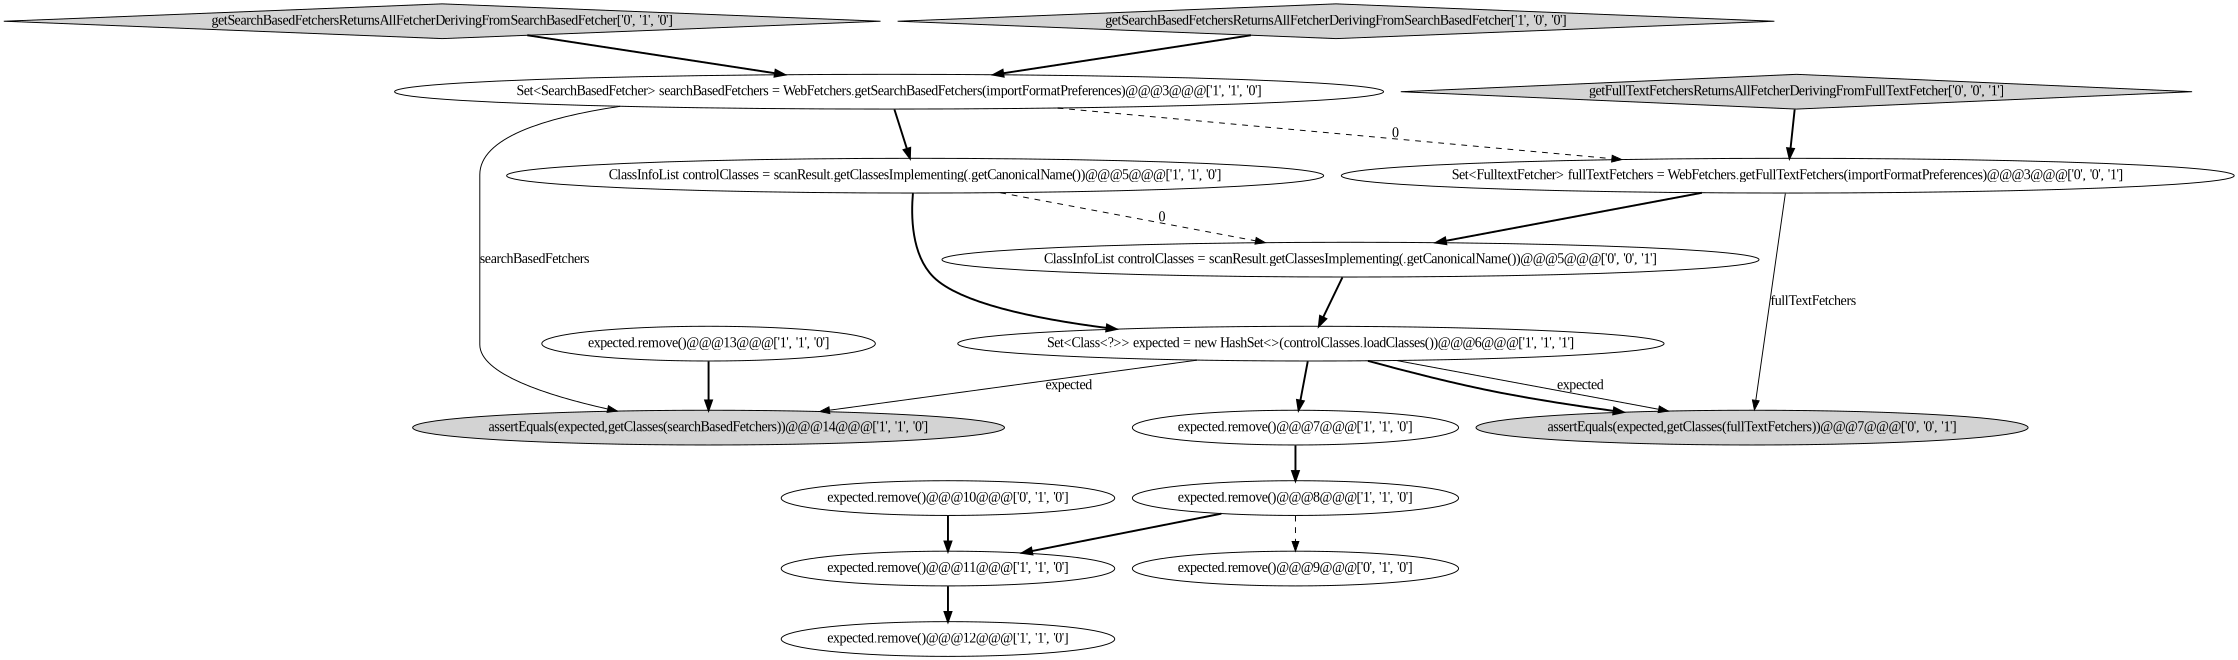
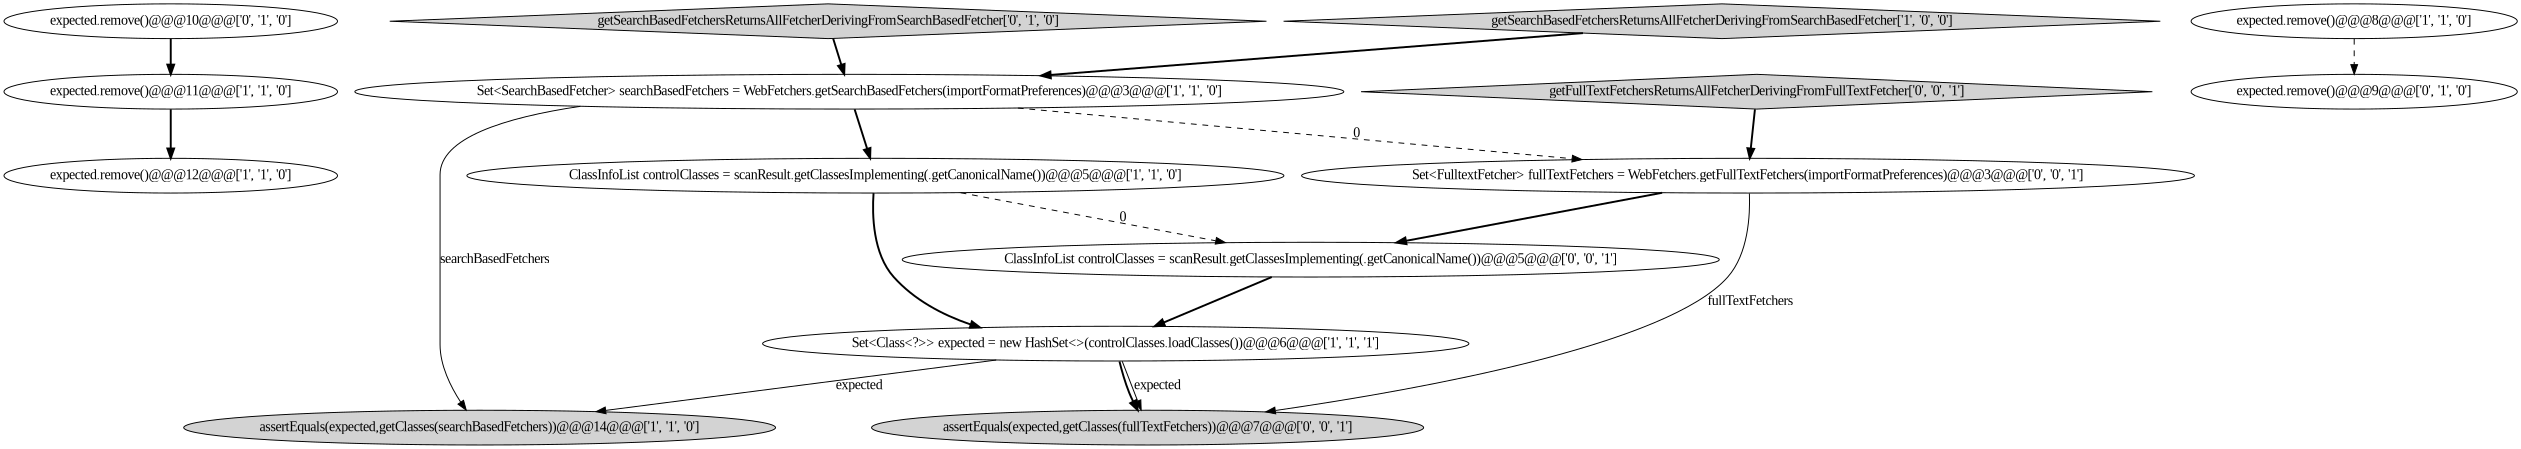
  digraph {
    fontname="Liberation Serif"
    node [fillcolor=white fontname="Liberation Serif" shape=ellipse style=filled]
    edge [fontname="Liberation Serif" style=bold]
    n1 [label="expected.remove()@@@11@@@['1', '1', '0']"]
    n2 [label="expected.remove()@@@12@@@['1', '1', '0']"]
    n3 [fillcolor=lightgray label="getSearchBasedFetchersReturnsAllFetcherDerivingFromSearchBasedFetcher['0', '1', '0']" shape=diamond]
    n4 [label="Set<SearchBasedFetcher> searchBasedFetchers = WebFetchers.getSearchBasedFetchers(importFormatPreferences)@@@3@@@['1', '1', '0']"]
    n5 [label="Set<FulltextFetcher> fullTextFetchers = WebFetchers.getFullTextFetchers(importFormatPreferences)@@@3@@@['0', '0', '1']"]
    n6 [fillcolor=lightgray label="assertEquals(expected,getClasses(searchBasedFetchers))@@@14@@@['1', '1', '0']"]
    n7 [label="ClassInfoList controlClasses = scanResult.getClassesImplementing(.getCanonicalName())@@@5@@@['1', '1', '0']"]
    n8 [fillcolor=lightgray label="assertEquals(expected,getClasses(fullTextFetchers))@@@7@@@['0', '0', '1']"]
    n9 [label="ClassInfoList controlClasses = scanResult.getClassesImplementing(.getCanonicalName())@@@5@@@['0', '0', '1']"]
    n10 [label="Set<Class<?>> expected = new HashSet<>(controlClasses.loadClasses())@@@6@@@['1', '1', '1']"]
    n11 [label="expected.remove()@@@9@@@['0', '1', '0']"]
    n12 [label="expected.remove()@@@10@@@['0', '1', '0']"]
-   n13 [label="expected.remove()@@@7@@@['1', '1', '0']"]
    n14 [label="expected.remove()@@@8@@@['1', '1', '0']"]
-   n15 [label="expected.remove()@@@13@@@['1', '1', '0']"]
    n16 [fillcolor=lightgray label="getSearchBasedFetchersReturnsAllFetcherDerivingFromSearchBasedFetcher['1', '0', '0']" shape=diamond]
    n17 [fillcolor=lightgray label="getFullTextFetchersReturnsAllFetcherDerivingFromFullTextFetcher['0', '0', '1']" shape=diamond]
    n1 -> n2
    n3 -> n4
    n4 -> n5 [label=0 style=dashed]
    n4 -> n6 [label=searchBasedFetchers style=solid]
    n4 -> n7
    n5 -> n8 [label=fullTextFetchers style=solid]
    n5 -> n9
    n7 -> n9 [label=0 style=dashed]
    n7 -> n10
    n9 -> n10
    n10 -> n6 [label=expected style=solid]
    n10 -> n8 [label=expected style=solid]
    n10 -> n8
-   n10 -> n13
    n12 -> n1
-   n13 -> n14
-   n14 -> n1
    n14 -> n11 [style=dashed]
-   n15 -> n6
    n16 -> n4
    n17 -> n5
  }
